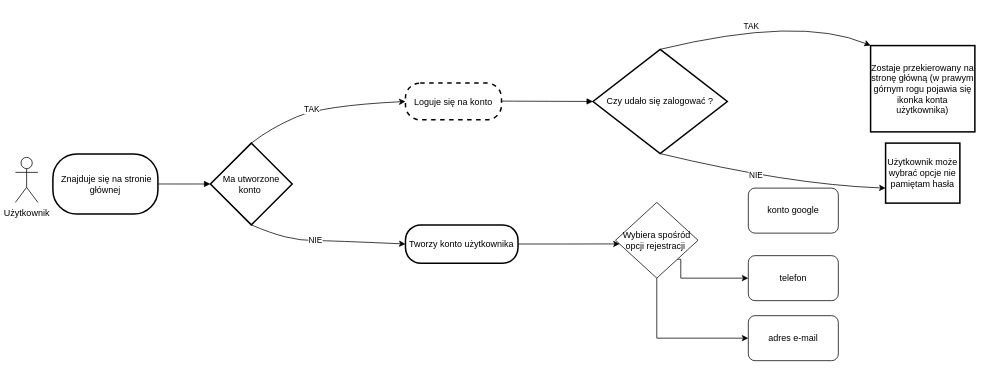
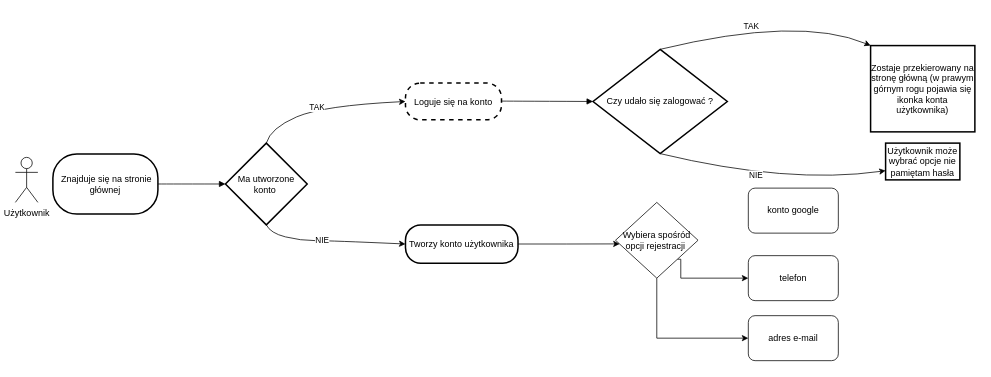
  <mxCell id="0" />
  <mxCell id="1" parent="0" />
- <mxCell id="2" value="Ma utworzone konto " style="rhombus;strokeWidth=2;whiteSpace=wrap;" vertex="1" parent="1"><mxGeometry x="280" y="190" width="109" height="109" as="geometry" /></mxCell>
+ <mxCell id="2" value="Ma utworzone konto " style="rhombus;strokeWidth=2;whiteSpace=wrap;" vertex="1" parent="1"><mxGeometry x="300" y="190" width="109" height="109" as="geometry" /></mxCell>
  <mxCell id="3" value="Loguje się na konto" style="rounded=1;arcSize=40;strokeWidth=2;dashed=1;" vertex="1" parent="1"><mxGeometry x="540" y="110" width="128" height="49" as="geometry" /></mxCell>
  <mxCell id="4" value="Czy udało się zalogować ?" style="rhombus;strokeWidth=2;whiteSpace=wrap;" vertex="1" parent="1"><mxGeometry x="790" y="65" width="179" height="139" as="geometry" /></mxCell>
  <mxCell id="5" value="Zostaje przekierowany na stronę główną (w prawym górnym rogu pojawia się ikonka konta użytkownika)" style="whiteSpace=wrap;strokeWidth=2;" vertex="1" parent="1"><mxGeometry x="1160" y="60" width="139" height="115" as="geometry" /></mxCell>
- <mxCell id="6" value="Użytkownik może wybrać opcje nie pamiętam hasła" style="whiteSpace=wrap;strokeWidth=2;" vertex="1" parent="1"><mxGeometry x="1180" y="190" width="99" height="80" as="geometry" /></mxCell>
+ <mxCell id="6" value="Użytkownik może wybrać opcje nie pamiętam hasła" style="whiteSpace=wrap;strokeWidth=2;" vertex="1" parent="1"><mxGeometry x="1180" y="190" width="99" height="49" as="geometry" /></mxCell>
  <mxCell id="7" value="" style="curved=1;startArrow=none;endArrow=block;exitX=0.99;exitY=0.5;entryX=0;entryY=0.5;entryDx=0;entryDy=0;" edge="1" parent="1" target="2"><mxGeometry relative="1" as="geometry"><Array as="points" /><mxPoint x="294" y="244.5" as="targetPoint" /><mxPoint x="210" y="244.5" as="sourcePoint" /></mxGeometry></mxCell>
  <mxCell id="8" value="" style="curved=1;startArrow=none;endArrow=block;exitX=0.99;exitY=0.49;entryX=0;entryY=0.5;" edge="1" parent="1" source="3" target="4"><mxGeometry relative="1" as="geometry"><Array as="points" /></mxGeometry></mxCell>
  <mxCell id="9" value="" style="curved=1;endArrow=classic;html=1;rounded=0;exitX=0.5;exitY=0;exitDx=0;exitDy=0;entryX=0;entryY=0.5;entryDx=0;entryDy=0;" edge="1" parent="1" source="2" target="3"><mxGeometry width="50" height="50" relative="1" as="geometry"><mxPoint x="370" y="190" as="sourcePoint" /><mxPoint x="510" y="170" as="targetPoint" /><Array as="points"><mxPoint x="360" y="170" /><mxPoint x="430" y="140" /></Array></mxGeometry></mxCell>
  <mxCell id="10" value="TAK" style="edgeLabel;html=1;align=center;verticalAlign=middle;resizable=0;points=[];" vertex="1" connectable="0" parent="9"><mxGeometry x="-0.152" y="2" relative="1" as="geometry"><mxPoint as="offset" /></mxGeometry></mxCell>
  <mxCell id="11" value="" style="curved=1;endArrow=classic;html=1;rounded=0;exitX=0.5;exitY=1;exitDx=0;exitDy=0;entryX=0;entryY=0.5;entryDx=0;entryDy=0;" edge="1" parent="1" source="2" target="13"><mxGeometry width="50" height="50" relative="1" as="geometry"><mxPoint x="340" y="319" as="sourcePoint" /><mxPoint x="510" y="290" as="targetPoint" /><Array as="points"><mxPoint x="360" y="310" /><mxPoint x="400" y="320" /><mxPoint x="440" y="320" /></Array></mxGeometry></mxCell>
  <mxCell id="12" value="NIE" style="edgeLabel;html=1;align=center;verticalAlign=middle;resizable=0;points=[];" vertex="1" connectable="0" parent="11"><mxGeometry x="-0.152" y="2" relative="1" as="geometry"><mxPoint as="offset" /></mxGeometry></mxCell>
  <mxCell id="13" value="Tworzy konto użytkownika" style="rounded=1;arcSize=40;strokeWidth=2" vertex="1" parent="1"><mxGeometry x="540" y="299" width="150" height="51" as="geometry" /></mxCell>
  <mxCell id="14" value="" style="curved=1;endArrow=classic;html=1;rounded=0;exitX=0.5;exitY=0;exitDx=0;exitDy=0;entryX=0;entryY=0;entryDx=0;entryDy=0;" edge="1" parent="1" source="4" target="5"><mxGeometry width="50" height="50" relative="1" as="geometry"><mxPoint x="970" y="120" as="sourcePoint" /><mxPoint x="1175" y="65" as="targetPoint" /><Array as="points"><mxPoint x="1065" y="20" /></Array></mxGeometry></mxCell>
  <mxCell id="15" value="TAK" style="edgeLabel;html=1;align=center;verticalAlign=middle;resizable=0;points=[];" vertex="1" connectable="0" parent="14"><mxGeometry x="-0.152" y="2" relative="1" as="geometry"><mxPoint as="offset" /></mxGeometry></mxCell>
  <mxCell id="16" value="" style="curved=1;endArrow=classic;html=1;rounded=0;exitX=0.5;exitY=1;exitDx=0;exitDy=0;entryX=0;entryY=0.75;entryDx=0;entryDy=0;" edge="1" parent="1" source="4" target="6"><mxGeometry width="50" height="50" relative="1" as="geometry"><mxPoint x="880" y="210" as="sourcePoint" /><mxPoint x="1180" y="215" as="targetPoint" /><Array as="points"><mxPoint x="1050" y="245" /></Array></mxGeometry></mxCell>
  <mxCell id="17" value="NIE" style="edgeLabel;html=1;align=center;verticalAlign=middle;resizable=0;points=[];" vertex="1" connectable="0" parent="16"><mxGeometry x="-0.152" y="2" relative="1" as="geometry"><mxPoint as="offset" /></mxGeometry></mxCell>
  <mxCell id="18" style="edgeStyle=orthogonalEdgeStyle;rounded=0;orthogonalLoop=1;jettySize=auto;html=1;exitX=1;exitY=1;exitDx=0;exitDy=0;entryX=0;entryY=0.5;entryDx=0;entryDy=0;" edge="1" parent="1" source="20" target="22"><mxGeometry relative="1" as="geometry"><mxPoint x="1000" y="370" as="targetPoint" /><Array as="points"><mxPoint x="907" y="370" /></Array></mxGeometry></mxCell>
  <mxCell id="19" style="edgeStyle=orthogonalEdgeStyle;rounded=0;orthogonalLoop=1;jettySize=auto;html=1;exitX=0.5;exitY=1;exitDx=0;exitDy=0;entryX=0;entryY=0.5;entryDx=0;entryDy=0;" edge="1" parent="1" source="20" target="24"><mxGeometry relative="1" as="geometry"><mxPoint x="874.667" y="470" as="targetPoint" /></mxGeometry></mxCell>
  <mxCell id="20" value="Wybiera spośród opcji rejestracji&amp;nbsp;" style="rhombus;whiteSpace=wrap;html=1;" vertex="1" parent="1"><mxGeometry x="820" y="269" width="110" height="101" as="geometry" /></mxCell>
  <mxCell id="21" value="konto google" style="rounded=1;whiteSpace=wrap;html=1;" vertex="1" parent="1"><mxGeometry x="997" y="250" width="120" height="60" as="geometry" /></mxCell>
  <mxCell id="22" value="telefon" style="rounded=1;whiteSpace=wrap;html=1;" vertex="1" parent="1"><mxGeometry x="997" y="340" width="120" height="60" as="geometry" /></mxCell>
  <mxCell id="23" style="edgeStyle=orthogonalEdgeStyle;rounded=0;orthogonalLoop=1;jettySize=auto;html=1;exitX=1;exitY=0.5;exitDx=0;exitDy=0;entryX=0.05;entryY=0.548;entryDx=0;entryDy=0;entryPerimeter=0;" edge="1" parent="1" source="13" target="20"><mxGeometry relative="1" as="geometry" /></mxCell>
  <mxCell id="24" value="adres e-mail" style="rounded=1;whiteSpace=wrap;html=1;" vertex="1" parent="1"><mxGeometry x="997" y="420" width="120" height="60" as="geometry" /></mxCell>
  <mxCell id="25" value=" Znajduje się na stronie głównej" style="rounded=1;arcSize=40;strokeWidth=2;whiteSpace=wrap;" vertex="1" parent="1"><mxGeometry x="70" y="204.5" width="140" height="80" as="geometry" /></mxCell>
  <mxCell id="26" value="Użytkownik" style="shape=umlActor;verticalLabelPosition=bottom;verticalAlign=top;html=1;outlineConnect=0;" vertex="1" parent="1"><mxGeometry x="20" y="209" width="30" height="60" as="geometry" /></mxCell>
